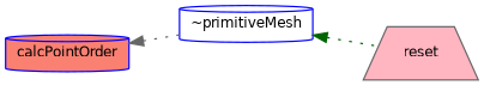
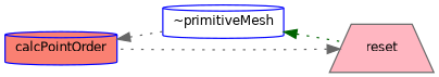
  digraph {
    rankdir=LR
    node [color=blue fontname=Helvetica fontsize=10 shape=cylinder style=filled]
    edge [color=gray40 dir=back fontname=Helvetica fontsize=10 labelfontname=Helvetica labelfontsize=10 style=dotted]
    n1 [fillcolor=salmon fontcolor=black height=0.2 label=calcPointOrder width=0.4]
    n2 [fillcolor=white height=0.2 label="~primitiveMesh" width=0.4]
    n3 [color=gray40 fillcolor=lightpink height=0.2 label=reset shape=trapezium width=0.4]
    n1 -> n2
    n2 -> n3 [color=darkgreen]
+   n3 -> n1
  }
